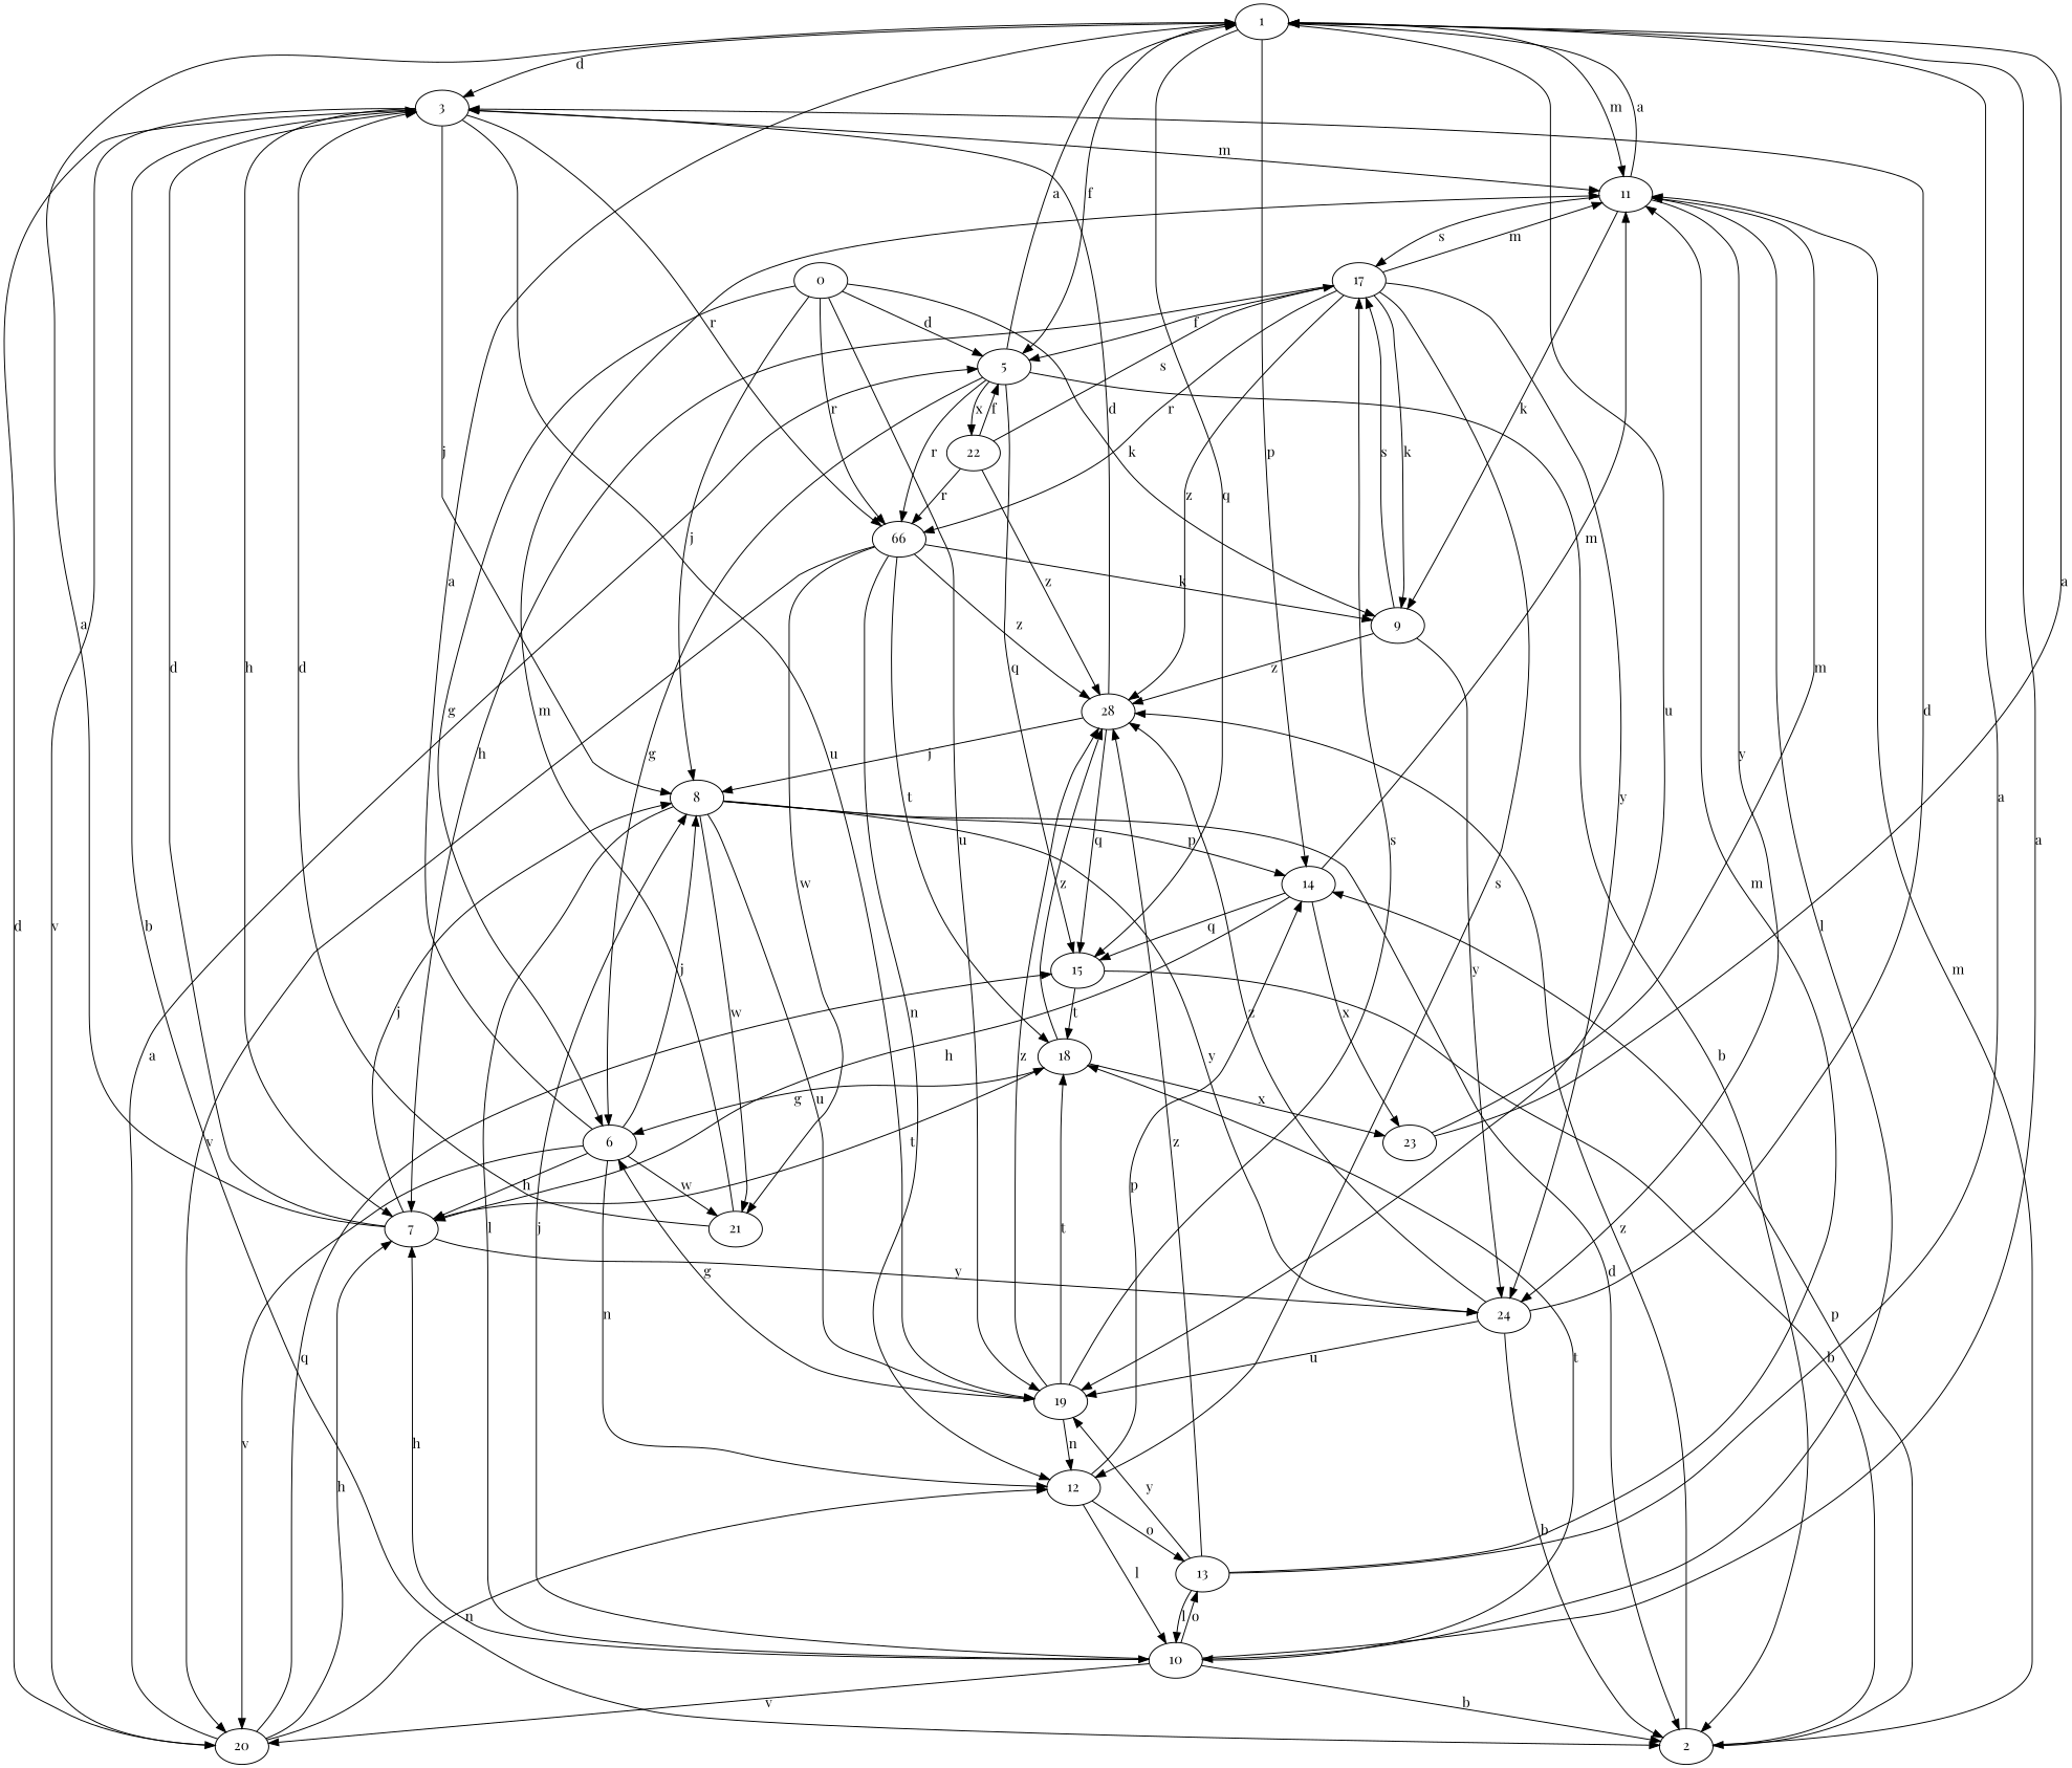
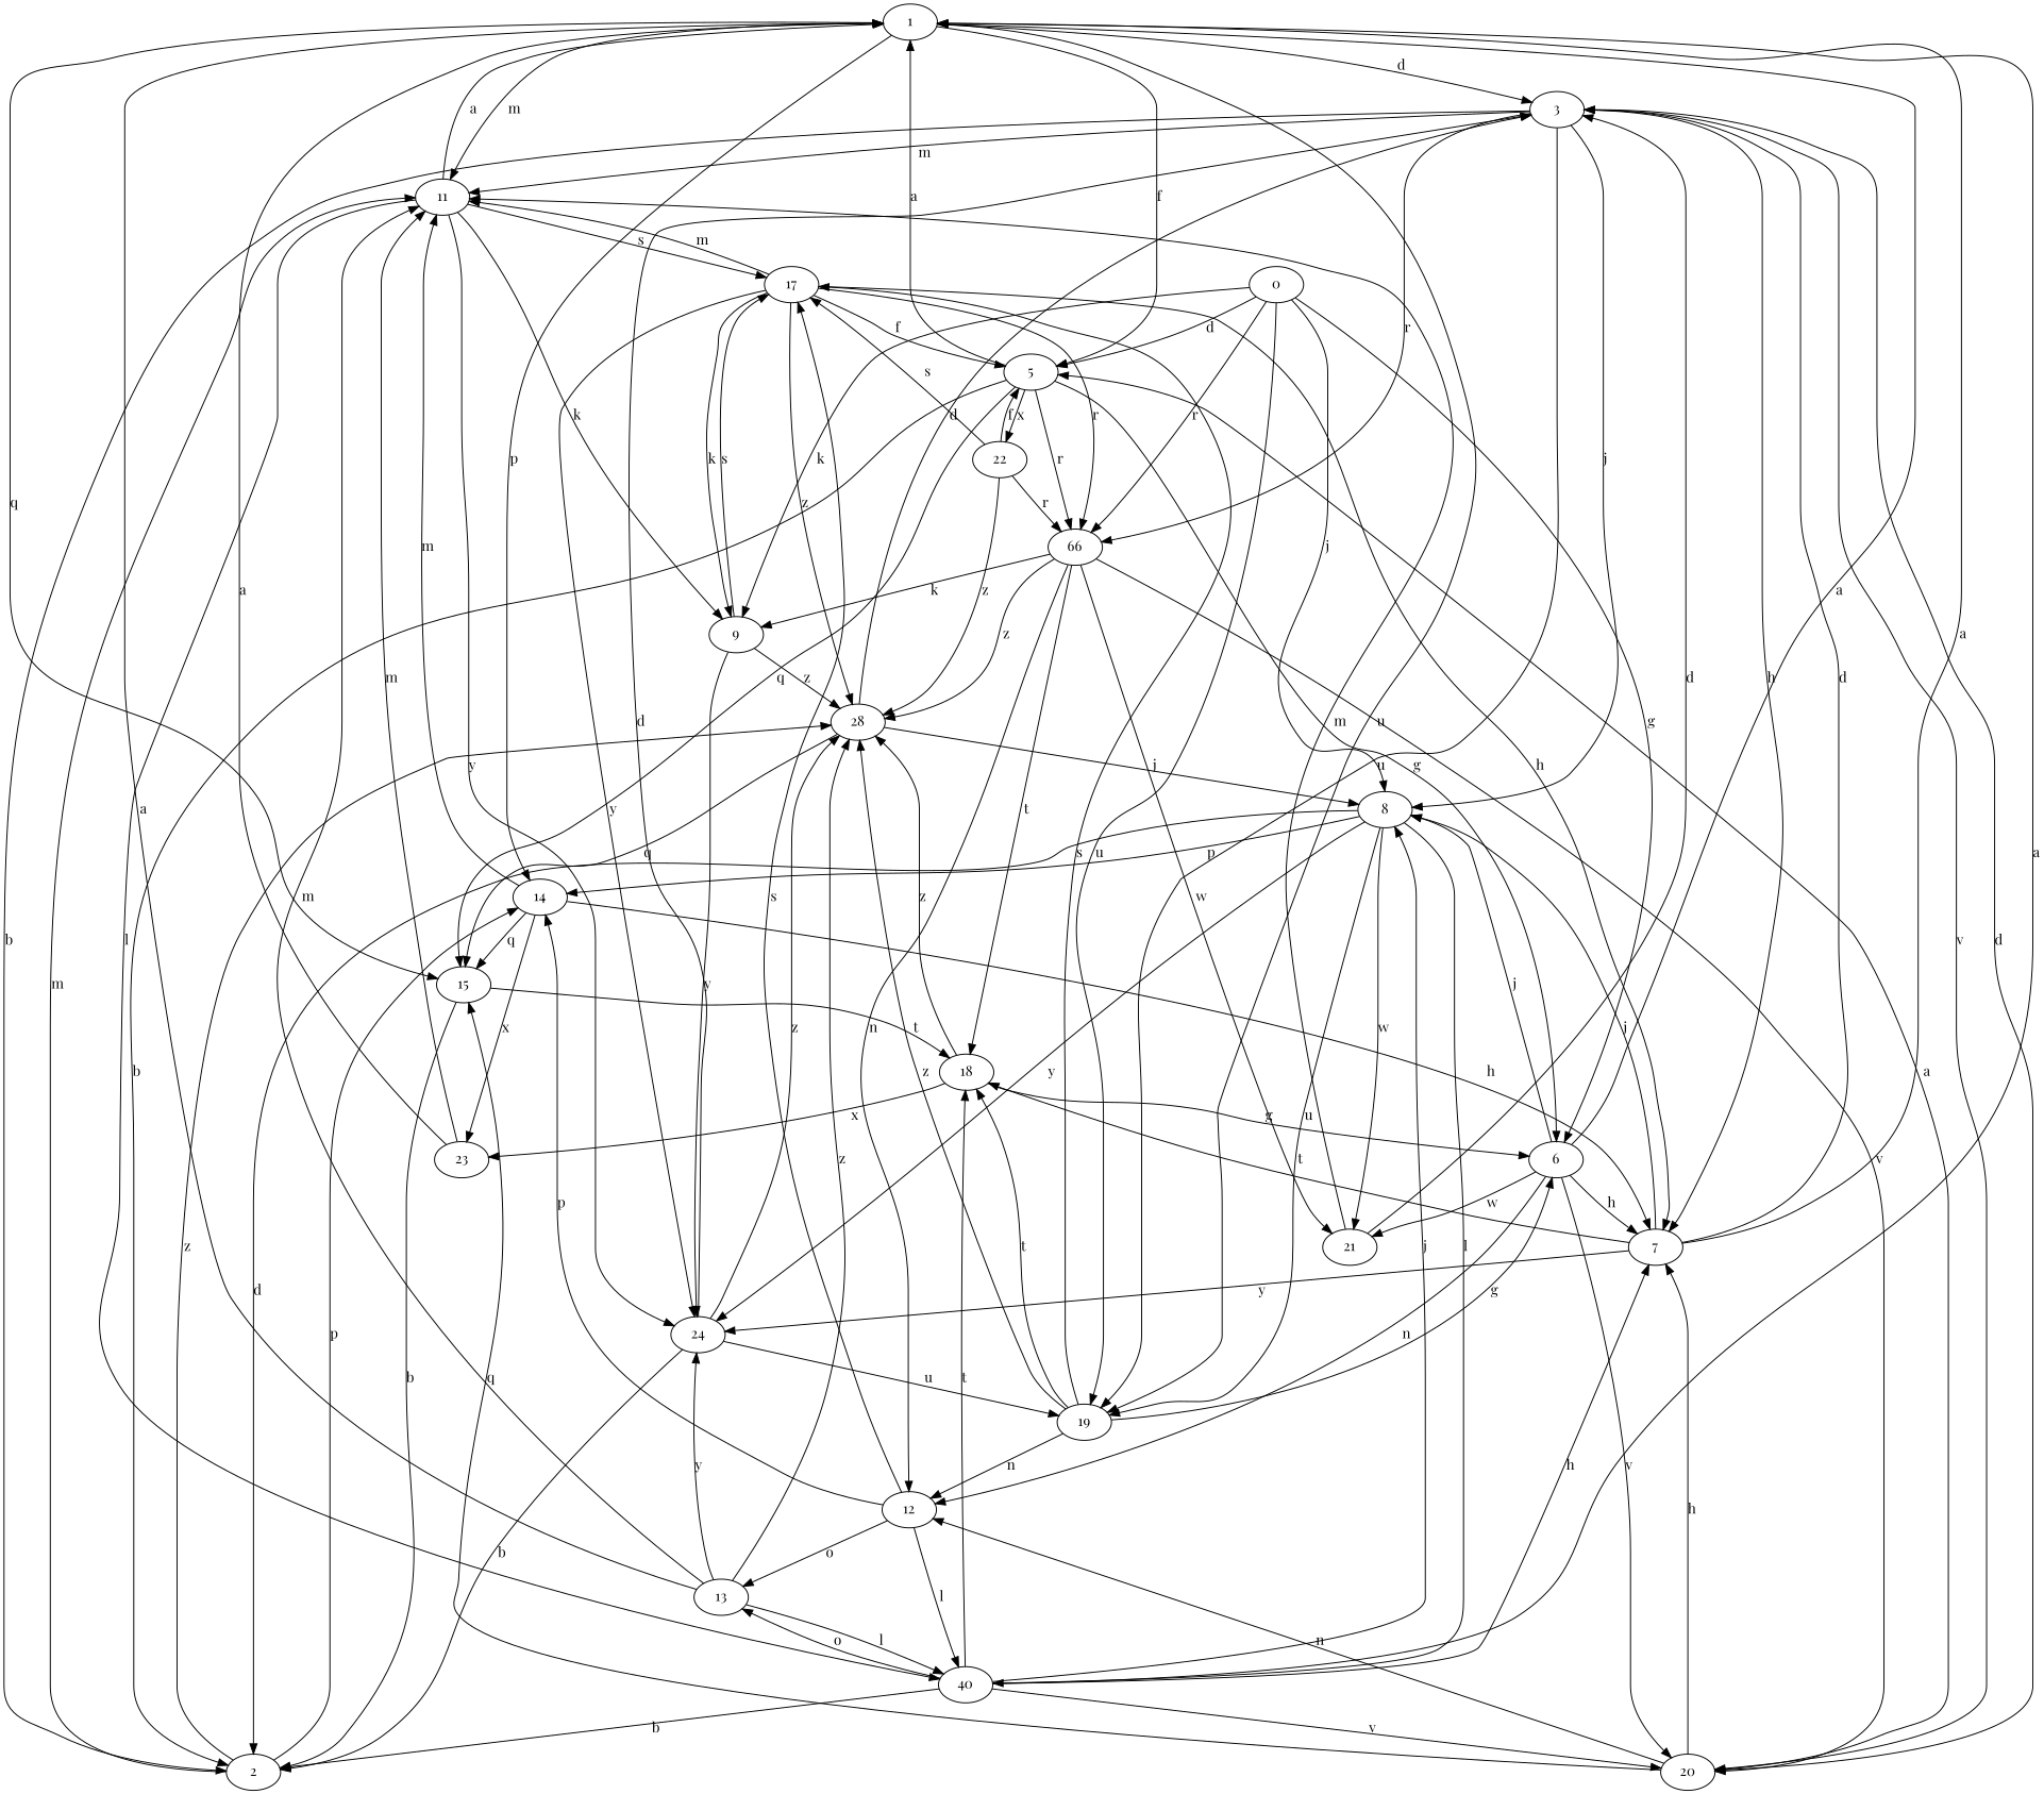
  strict digraph {
    fontname="Playfair Display"
    node [fontname="Playfair Display"]
    edge [fontname="Playfair Display"]
    1
    3
    5
    11
    14
    15
    19
    2
    7
    8
    n11 [label=66]
    20
    6
    22
    24
-   10
+   10 [label=40]
    9
    17
    23
    18
    28
    12
    21
    13
    0
    1 -> 3 [label=d]
    1 -> 5 [label=f]
    1 -> 11 [label=m]
    1 -> 14 [label=p]
    1 -> 15 [label=q]
    1 -> 19 [label=u]
    3 -> 11 [label=m]
    3 -> 19 [label=u]
    3 -> 2 [label=b]
    3 -> 7 [label=h]
    3 -> 8 [label=j]
    3 -> n11 [label=r]
    3 -> 20 [label=v]
    5 -> 1 [label=a]
    5 -> 15 [label=q]
    5 -> 2 [label=b]
    5 -> n11 [label=r]
    5 -> 6 [label=g]
    5 -> 22 [label=x]
    11 -> 1 [label=a]
    11 -> 24 [label=y]
    11 -> 10 [label=l]
    11 -> 9 [label=k]
    11 -> 17 [label=s]
    14 -> 11 [label=m]
    14 -> 15 [label=q]
    14 -> 7 [label=h]
    14 -> 23 [label=x]
    15 -> 2 [label=b]
    15 -> 18 [label=t]
    19 -> 6 [label=g]
    19 -> 17 [label=s]
    19 -> 18 [label=t]
    19 -> 28 [label=z]
    19 -> 12 [label=n]
    2 -> 11 [label=m]
    2 -> 14 [label=p]
    2 -> 28 [label=z]
    7 -> 1 [label=a]
    7 -> 3 [label=d]
    7 -> 8 [label=j]
    7 -> 24 [label=y]
    7 -> 18 [label=t]
    8 -> 14 [label=p]
    8 -> 19 [label=u]
    8 -> 2 [label=d]
    8 -> 24 [label=y]
    8 -> 10 [label=l]
    8 -> 21 [label=w]
    n11 -> 20 [label=v]
    n11 -> 9 [label=k]
    n11 -> 18 [label=t]
    n11 -> 28 [label=z]
    n11 -> 12 [label=n]
    n11 -> 21 [label=w]
    20 -> 3 [label=d]
    20 -> 5 [label=a]
    20 -> 15 [label=q]
    20 -> 7 [label=h]
    20 -> 12 [label=n]
    6 -> 1 [label=a]
    6 -> 7 [label=h]
    6 -> 8 [label=j]
    6 -> 20 [label=v]
    6 -> 12 [label=n]
    6 -> 21 [label=w]
    22 -> 5 [label=f]
    22 -> n11 [label=r]
    22 -> 17 [label=s]
    22 -> 28 [label=z]
    24 -> 3 [label=d]
    24 -> 19 [label=u]
    24 -> 2 [label=b]
    24 -> 28 [label=z]
    10 -> 1 [label=a]
    10 -> 2 [label=b]
    10 -> 7 [label=h]
    10 -> 8 [label=j]
    10 -> 20 [label=v]
    10 -> 18 [label=t]
    10 -> 13 [label=o]
    9 -> 24 [label=y]
    9 -> 17 [label=s]
    9 -> 28 [label=z]
    17 -> 5 [label=f]
    17 -> 11 [label=m]
    17 -> 7 [label=h]
    17 -> n11 [label=r]
    17 -> 24 [label=y]
    17 -> 9 [label=k]
    17 -> 28 [label=z]
    23 -> 1 [label=a]
    23 -> 11 [label=m]
    18 -> 6 [label=g]
    18 -> 23 [label=x]
    18 -> 28 [label=z]
    28 -> 3 [label=d]
    28 -> 15 [label=q]
    28 -> 8 [label=j]
    12 -> 14 [label=p]
    12 -> 10 [label=l]
-   17 -> 12 [label=s]
+   12 -> 17 [label=s]
    12 -> 13 [label=o]
    21 -> 3 [label=d]
    21 -> 11 [label=m]
    13 -> 1 [label=a]
    13 -> 11 [label=m]
-   13 -> 19 [label=y]
+   13 -> 24 [label=y]
    13 -> 10 [label=l]
    13 -> 28 [label=z]
    0 -> 5 [label=d]
    0 -> 19 [label=u]
    0 -> 8 [label=j]
    0 -> n11 [label=r]
    0 -> 6 [label=g]
    0 -> 9 [label=k]
  }
